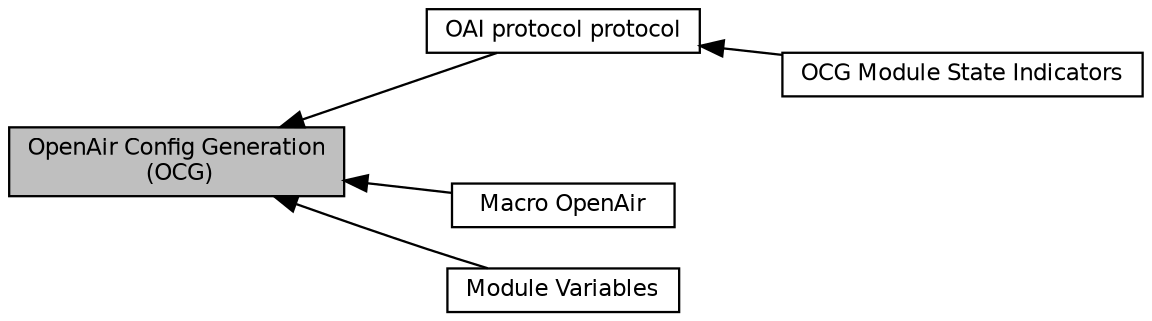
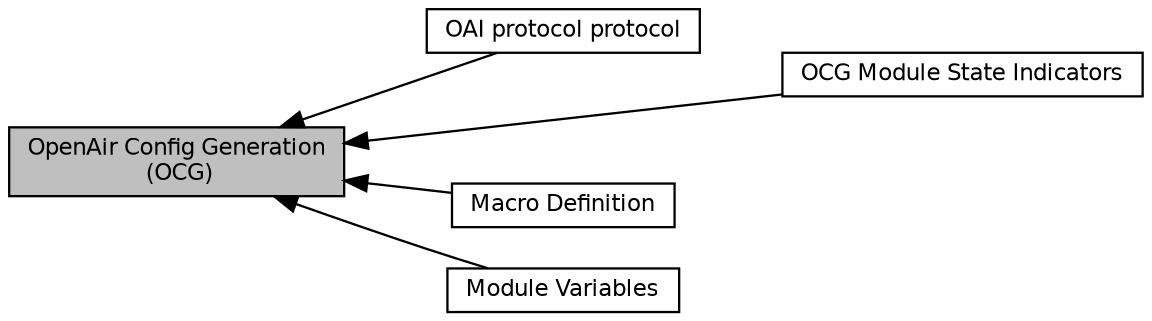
  digraph {
    rankdir=LR
    node [color=black fillcolor=white fontname=Helvetica fontsize=10 shape=box style=filled]
    edge [dir=back fontname=Helvetica fontsize=10 labelfontname=Helvetica labelfontsize=10 shape=plaintext style=solid]
    n1 [height=0.2 label="OAI protocol protocol" width=0.4]
    n2 [height=0.2 label="OCG Module State Indicators" width=0.4]
    n3 [fillcolor=grey75 fontcolor=black height=0.2 label="OpenAir Config Generation\l (OCG)" width=0.4]
-   n4 [height=0.2 label="Macro OpenAir" width=0.4]
+   n4 [height=0.2 label="Macro Definition" width=0.4]
    n5 [height=0.2 label="Module Variables" width=0.4]
    n3 -> n1
-   n1 -> n2
+   n3 -> n2
    n3 -> n4
    n3 -> n5
  }
